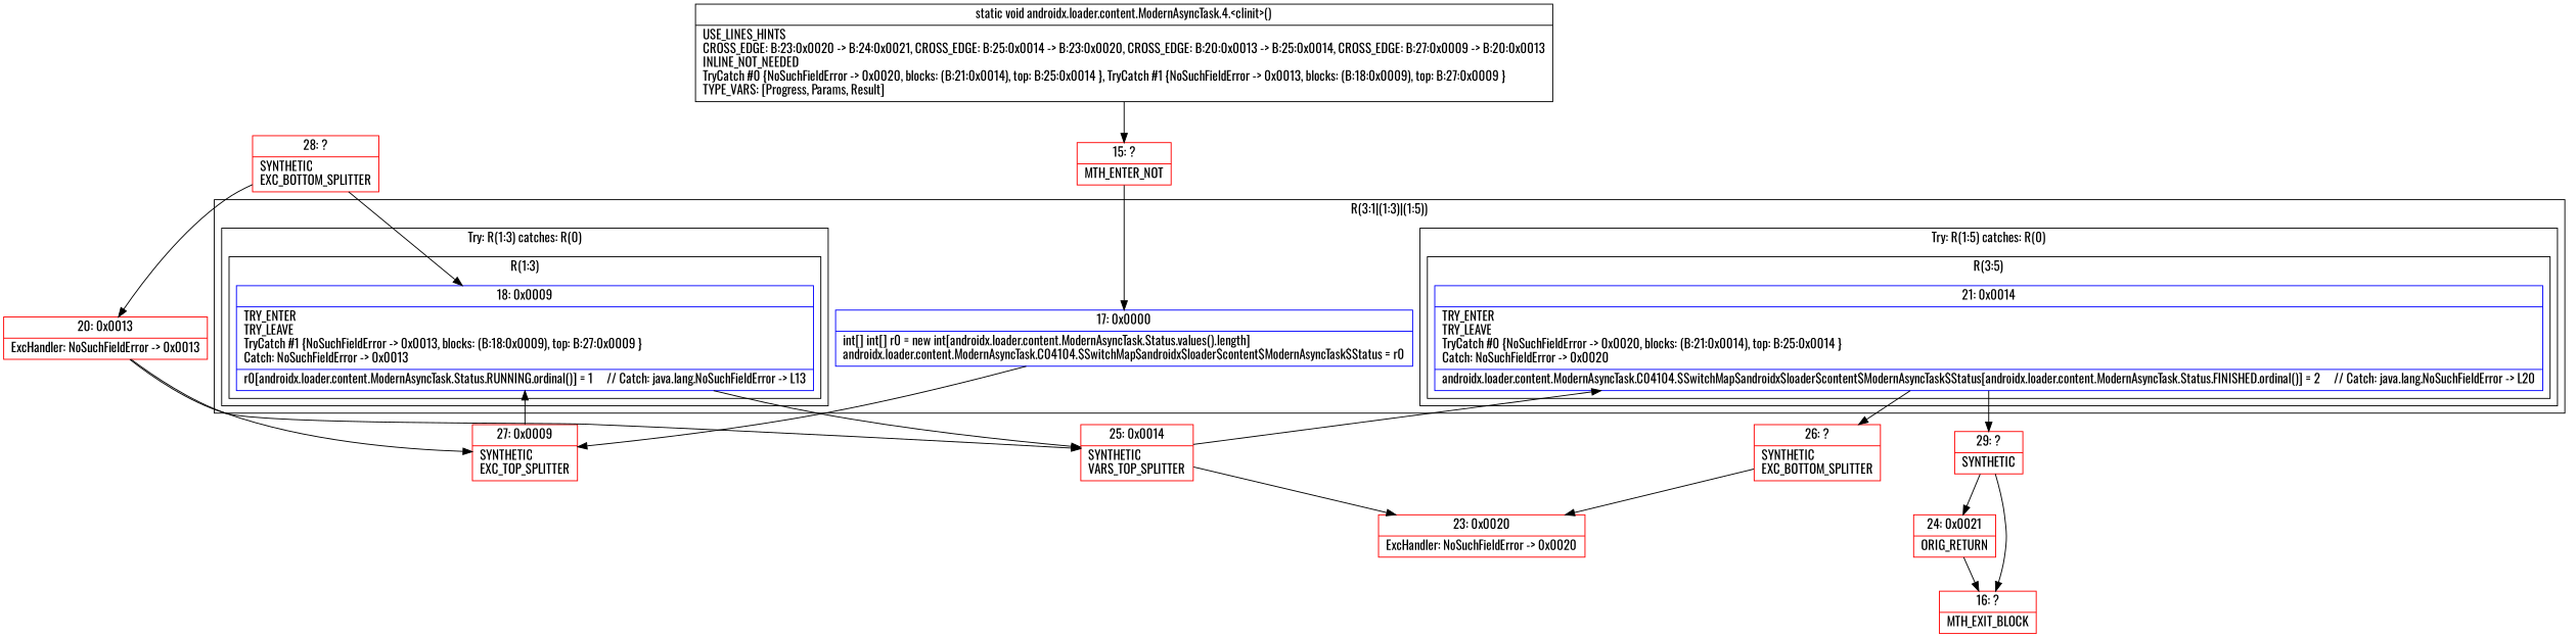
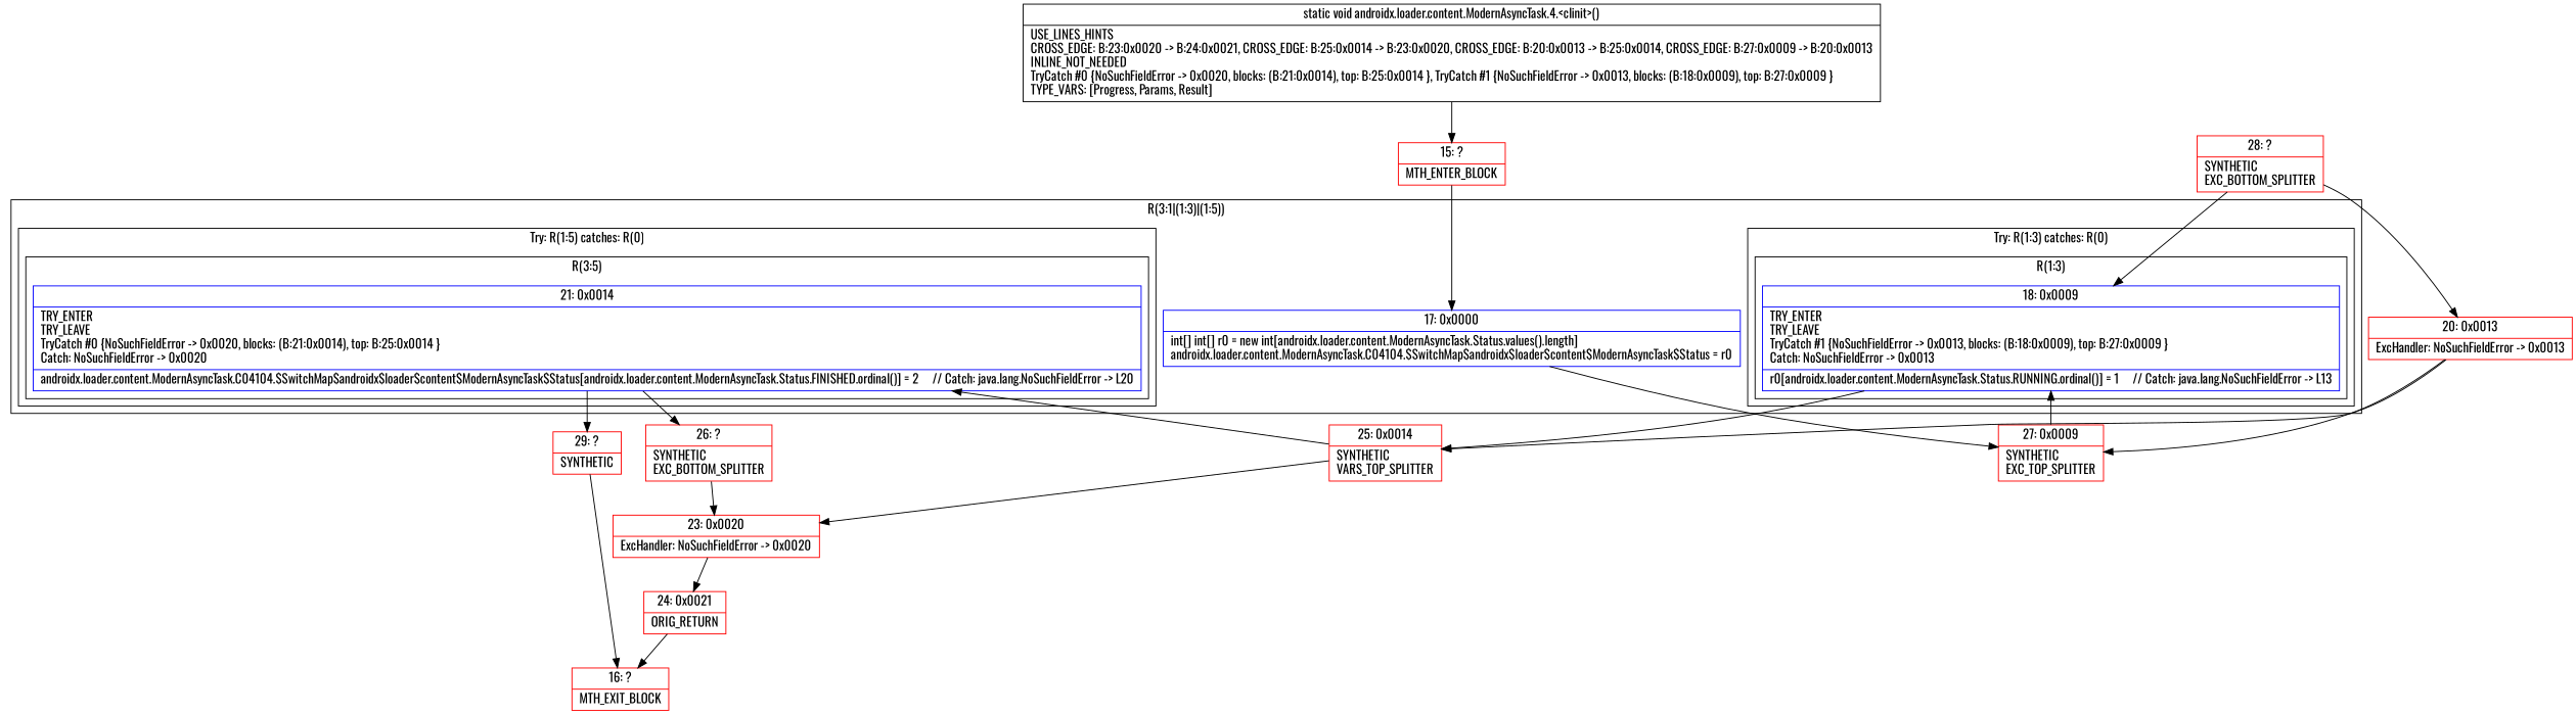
  digraph {
    fontname=Oswald
    node [color=red fontname=Oswald shape=record]
    edge [fontname=Oswald]
    n1 [color=blue label="{18\:\ 0x0009|TRY_ENTER\lTRY_LEAVE\lTryCatch #1 \{NoSuchFieldError \-\> 0x0013, blocks: (B:18:0x0009), top: B:27:0x0009 \}\lCatch: NoSuchFieldError \-\> 0x0013\l|r0[androidx.loader.content.ModernAsyncTask.Status.RUNNING.ordinal()] = 1     \/\/ Catch: java.lang.NoSuchFieldError \-\> L13\l}"]
    n2 [color=blue label="{21\:\ 0x0014|TRY_ENTER\lTRY_LEAVE\lTryCatch #0 \{NoSuchFieldError \-\> 0x0020, blocks: (B:21:0x0014), top: B:25:0x0014 \}\lCatch: NoSuchFieldError \-\> 0x0020\l|androidx.loader.content.ModernAsyncTask.C04104.$SwitchMap$androidx$loader$content$ModernAsyncTask$Status[androidx.loader.content.ModernAsyncTask.Status.FINISHED.ordinal()] = 2     \/\/ Catch: java.lang.NoSuchFieldError \-\> L20\l}"]
    n3 [color=blue label="{17\:\ 0x0000|int[] int[] r0 = new int[androidx.loader.content.ModernAsyncTask.Status.values().length]\landroidx.loader.content.ModernAsyncTask.C04104.$SwitchMap$androidx$loader$content$ModernAsyncTask$Status = r0\l}"]
    n4 [label="{25\:\ 0x0014|SYNTHETIC\lVARS_TOP_SPLITTER\l}"]
    n5 [label="{26\:\ ?|SYNTHETIC\lEXC_BOTTOM_SPLITTER\l}"]
    n6 [label="{29\:\ ?|SYNTHETIC\l}"]
    n7 [label="{27\:\ 0x0009|SYNTHETIC\lEXC_TOP_SPLITTER\l}"]
    n8 [label="{23\:\ 0x0020|ExcHandler: NoSuchFieldError \-\> 0x0020\l}"]
    n9 [label="{28\:\ ?|SYNTHETIC\lEXC_BOTTOM_SPLITTER\l}"]
    n10 [label="{20\:\ 0x0013|ExcHandler: NoSuchFieldError \-\> 0x0013\l}"]
    n11 [label="{16\:\ ?|MTH_EXIT_BLOCK\l}"]
-   n12 [label="{15\:\ ?|MTH_ENTER_NOT\l}"]
+   n12 [label="{15\:\ ?|MTH_ENTER_BLOCK\l}"]
    n13 [label="{24\:\ 0x0021|ORIG_RETURN\l}"]
    n14 [label="{static void androidx.loader.content.ModernAsyncTask.4.\<clinit\>()  | USE_LINES_HINTS\lCROSS_EDGE: B:23:0x0020 \-\> B:24:0x0021, CROSS_EDGE: B:25:0x0014 \-\> B:23:0x0020, CROSS_EDGE: B:20:0x0013 \-\> B:25:0x0014, CROSS_EDGE: B:27:0x0009 \-\> B:20:0x0013\lINLINE_NOT_NEEDED\lTryCatch #0 \{NoSuchFieldError \-\> 0x0020, blocks: (B:21:0x0014), top: B:25:0x0014 \}, TryCatch #1 \{NoSuchFieldError \-\> 0x0013, blocks: (B:18:0x0009), top: B:27:0x0009 \}\lTYPE_VARS: [Progress, Params, Result]\l}" color=""]
    subgraph cluster_1 {
      label="R(3:1|(1:3)|(1:5))"
      n3
      subgraph cluster_2 {
        label="Try: R(1:3) catches: R(0)"
        subgraph cluster_3 {
          label="R(1:3)"
          n1
        }
        subgraph cluster_4 {
          label="R(0) | ExcHandler: NoSuchFieldError \-\> 0x0013\l"
        }
      }
      subgraph cluster_5 {
        label="Try: R(1:5) catches: R(0)"
        subgraph cluster_6 {
          label="R(3:5)"
          n2
        }
        subgraph cluster_7 {
          label="R(0) | ExcHandler: NoSuchFieldError \-\> 0x0020\l"
        }
      }
    }
    subgraph cluster_8 {
      label="R(0) | ExcHandler: NoSuchFieldError \-\> 0x0013\l"
    }
    subgraph cluster_9 {
      label="R(0) | ExcHandler: NoSuchFieldError \-\> 0x0020\l"
    }
    n1 -> n4
    n2 -> n5
    n2 -> n6
    n3 -> n7
    n4 -> n2
    n4 -> n8
    n5 -> n8
    n6 -> n11
    n7 -> n1
-   n6 -> n13
+   n8 -> n13
    n9 -> n1
    n9 -> n10
    n10 -> n4
    n10 -> n7
    n12 -> n3
    n13 -> n11
    n14 -> n12
  }
